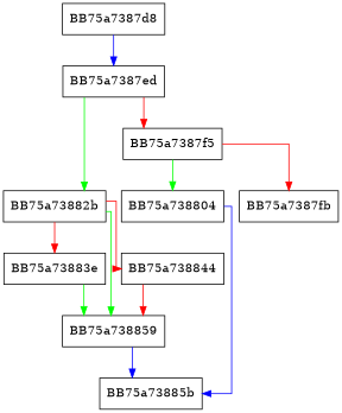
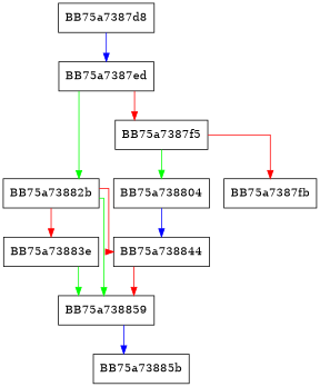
  digraph {
    splines=ortho
    node [shape=box]
    edge [color=red]
    BB75a7387d8
    BB75a7387ed
    BB75a73882b
    BB75a7387f5
    BB75a738859
    BB75a73883e
    BB75a738844
    BB75a738804
    BB75a7387fb
    BB75a73885b
    BB75a7387d8 -> BB75a7387ed [color=blue]
    BB75a7387ed -> BB75a73882b [color=green]
    BB75a7387ed -> BB75a7387f5
    BB75a73882b -> BB75a738859 [color=green]
    BB75a73882b -> BB75a73883e
    BB75a73882b -> BB75a738844
    BB75a7387f5 -> BB75a738804 [color=green]
    BB75a7387f5 -> BB75a7387fb
    BB75a738859 -> BB75a73885b [color=blue]
    BB75a73883e -> BB75a738859 [color=green]
    BB75a738844 -> BB75a738859
-   BB75a738804 -> BB75a73885b [color=blue]
+   BB75a738804 -> BB75a738844 [color=blue]
  }
